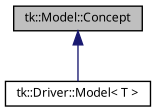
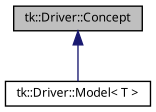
  digraph {
    node [color=black fontname="sans-serif" fontsize=9 shape=record]
-   n1 [fillcolor=grey75 fontcolor=black height=0.2 label="tk::Model::Concept" style=filled width=0.4]
+   n1 [fillcolor=grey75 fontcolor=black height=0.2 label="tk::Driver::Concept" style=filled width=0.4]
    n2 [height=0.2 label="tk::Driver::Model\< T \>" width=0.4]
    n1 -> n2 [color=midnightblue dir=back fontname="sans-serif" fontsize=9 labelfontname="sans-serif" labelfontsize=9 style=solid]
  }
